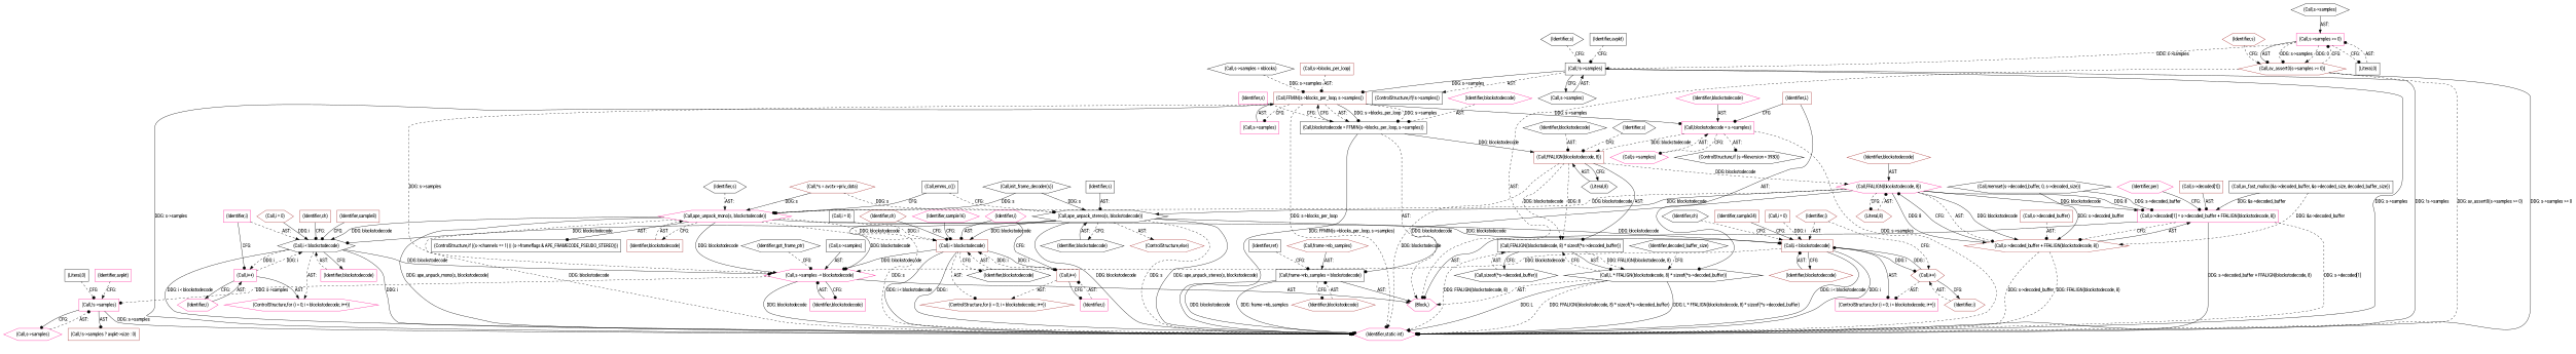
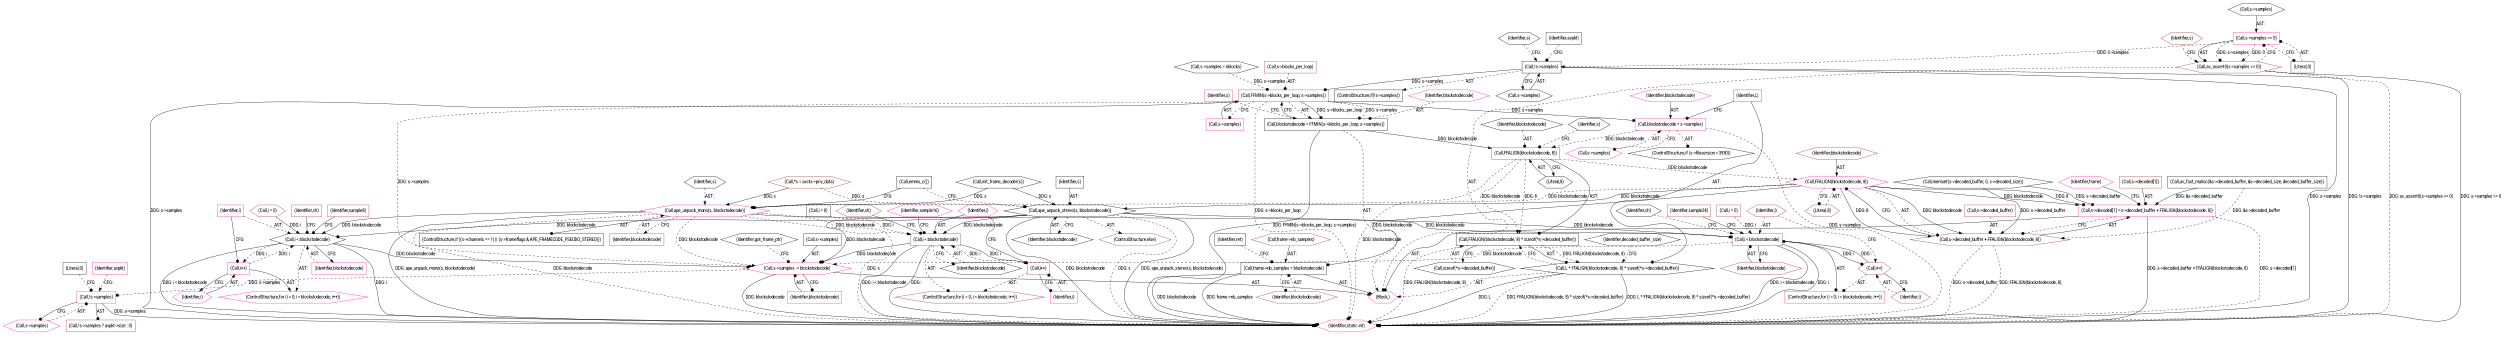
  digraph {
    fontname="Roboto Condensed"
    node [color=black fontname="Roboto Condensed" shape=hexagon]
    edge [arrowhead=normal fontname="Roboto Condensed" style=solid]
    n1 [color=deeppink label="(Call,s->samples >= 0)" shape=box]
    n2 [color=brown label="(Call,av_assert0(s->samples >= 0))"]
    n3 [label="(Call,!s->samples)" shape=box]
    n4 [label="(Literal,0)" shape=box]
    n5 [color=deeppink label="(Identifier,static int)"]
    n6 [color=deeppink label="(Block,)"]
    n7 [color=brown label="(Call,FFMIN(s->blocks_per_loop, s->samples))" shape=box]
    n8 [label="(Call,s->samples)"]
    n9 [label="(ControlStructure,if(!s->samples))" shape=box]
    n10 [label="(Call,blockstodecode = FFMIN(s->blocks_per_loop, s->samples))" shape=box]
    n11 [color=deeppink label="(Call,s->samples -= blockstodecode)"]
    n12 [color=deeppink label="(Call,blockstodecode = s->samples)" shape=box]
    n13 [color=deeppink label="(Call,s->samples)" shape=box]
    n14 [color=brown label="(Call,FFALIGN(blockstodecode, 8))" shape=box]
    n15 [color=deeppink label="(Call,!s->samples)" shape=box]
    n16 [color=deeppink label="(Identifier,blockstodecode)" shape=box]
    n17 [label="(ControlStructure,if (s->fileversion < 3930))"]
    n18 [color=deeppink label="(Call,s->samples)"]
    n19 [label="(Call,FFALIGN(blockstodecode, 8) * sizeof(*s->decoded_buffer))" shape=box]
    n20 [color=deeppink label="(Call,FFALIGN(blockstodecode, 8))"]
    n21 [label="(Literal,8)"]
    n22 [label="(Call,L * FFALIGN(blockstodecode, 8) * sizeof(*s->decoded_buffer))"]
    n23 [label="(Call,sizeof(*s->decoded_buffer))"]
    n24 [color=deeppink label="(Call,s->decoded[1] = s->decoded_buffer + FFALIGN(blockstodecode, 8))" shape=box]
    n25 [color=brown label="(Call,s->decoded_buffer + FFALIGN(blockstodecode, 8))"]
    n26 [label="(Call,frame->nb_samples = blockstodecode)" shape=box]
    n27 [color=deeppink label="(Call,ape_unpack_mono(s, blockstodecode))"]
    n28 [label="(Call,ape_unpack_stereo(s, blockstodecode))"]
    n29 [color=brown label="(Literal,8)"]
    n30 [color=brown label="(Identifier,blockstodecode)"]
    n31 [label="(Call,i < blockstodecode)"]
    n32 [color=brown label="(Call,i < blockstodecode)" shape=box]
    n33 [color=brown label="(Call,i < blockstodecode)" shape=box]
    n34 [color=brown label="(Identifier,blockstodecode)" shape=box]
    n35 [label="(ControlStructure,if ((s->channels == 1) || (s->frameflags & APE_FRAMECODE_PSEUDO_STEREO)))" shape=box]
    n36 [label="(Identifier,blockstodecode)"]
    n37 [color=brown label="(ControlStructure,else)"]
    n38 [color=deeppink label="(Call,i++)" shape=box]
    n39 [color=deeppink label="(ControlStructure,for (i = 0; i < blockstodecode; i++))"]
    n40 [color=deeppink label="(Identifier,blockstodecode)" shape=box]
    n41 [color=brown label="(Call,i++)" shape=box]
    n42 [label="(Identifier,blockstodecode)"]
    n43 [color=brown label="(ControlStructure,for (i = 0; i < blockstodecode; i++))"]
    n44 [color=brown label="(Call,i++)"]
    n45 [color=deeppink label="(ControlStructure,for (i = 0; i < blockstodecode; i++))" shape=box]
    n46 [color=brown label="(Identifier,blockstodecode)"]
    n47 [color=deeppink label="(Identifier,i)"]
    n48 [color=brown label="(Call,!s->samples ? avpkt->size : 0)" shape=box]
    n49 [color=deeppink label="(Call,s->samples)"]
    n50 [color=deeppink label="(Identifier,i)" shape=box]
    n51 [color=brown label="(Identifier,i)"]
    n52 [label="(Identifier,got_frame_ptr)"]
    n53 [color=deeppink label="(Identifier,s)" shape=box]
    n54 [label="(Identifier,s)" shape=box]
    n55 [label="(Identifier,s)"]
    n56 [color=deeppink label="(Identifier,sample16)"]
    n57 [color=brown label="(Identifier,sample24)" shape=box]
    n58 [color=brown label="(Call,i = 0)"]
    n59 [label="(Identifier,s)"]
    n60 [color=brown label="(Identifier,sample8)" shape=box]
    n61 [label="(Call,memset(s->decoded_buffer, 0, s->decoded_size))"]
    n62 [label="(Identifier,blockstodecode)"]
    n63 [label="(Identifier,decoded_buffer_size)"]
    n64 [label="(Identifier,ret)" shape=box]
    n65 [color=brown label="(Identifier,L)" shape=box]
    n66 [color=brown label="(Call,i = 0)" shape=box]
    n67 [color=brown label="(Identifier,ch)"]
    n68 [color=deeppink label="(Identifier,blockstodecode)"]
    n69 [color=brown label="(Identifier,s)"]
    n70 [label="(Call,av_fast_malloc(&s->decoded_buffer, &s->decoded_size, decoded_buffer_size))" shape=box]
    n71 [label="(Call,s->samples = nblocks)"]
-   n72 [color=deeppink label="(Identifier,per)"]
+   n72 [color=deeppink label="(Identifier,frame)"]
    n73 [label="(Call,emms_c())" shape=box]
    n74 [label="(Call,s->samples)"]
    n75 [label="(Identifier,s)"]
    n76 [color=deeppink label="(Identifier,avpkt)" shape=box]
    n77 [color=brown label="(Identifier,i)"]
    n78 [color=brown label="(Call,s->decoded_buffer)" shape=box]
    n79 [label="(Literal,0)" shape=box]
    n80 [color=brown label="(Identifier,blockstodecode)"]
    n81 [label="(Call,init_frame_decoder(s))"]
    n82 [color=brown label="(Call,s->blocks_per_loop)" shape=box]
    n83 [color=brown label="(Call,s->decoded[1])" shape=box]
    n84 [color=deeppink label="(Identifier,i)" shape=box]
    n85 [label="(Identifier,avpkt)" shape=box]
    n86 [color=deeppink label="(Identifier,i)"]
    n87 [label="(Identifier,ch)"]
    n88 [label="(Call,s->samples)" shape=box]
    n89 [color=brown label="(Call,frame->nb_samples)"]
    n90 [color=brown label="(Call,*s = avctx->priv_data)"]
    n91 [color=brown label="(Identifier,ch)" shape=box]
    n92 [label="(Call,i = 0)" shape=box]
    n93 [color=deeppink label="(Identifier,blockstodecode)"]
    n1 -> n2 [arrowhead=dot label="AST: "]
    n1 -> n2 [arrowhead=dot label="DDG: s->samples" style=dashed]
    n1 -> n2 [label="DDG: 0" style=dashed]
    n1 -> n3 [label="DDG: s->samples" style=dashed]
    n1 -> n4 [arrowhead=dot label="CFG: " style=dashed]
    n2 -> n1 [arrowhead=dot label="CFG: " style=dashed]
    n2 -> n5 [arrowhead=dot label="DDG: av_assert0(s->samples >= 0)" style=dashed]
    n2 -> n5 [label="DDG: s->samples >= 0"]
    n2 -> n6 [arrowhead=dot label="AST: " style=dashed]
    n3 -> n5 [label="DDG: !s->samples"]
    n3 -> n5 [label="DDG: s->samples"]
    n3 -> n7 [arrowhead=dot label="DDG: s->samples"]
    n3 -> n8 [label="CFG: "]
    n3 -> n9 [label="AST: " style=dashed]
    n4 -> n1 [arrowhead=dot label="AST: " style=dashed]
    n7 -> n5 [arrowhead=dot label="DDG: s->samples"]
    n7 -> n5 [arrowhead=dot label="DDG: s->blocks_per_loop" style=dashed]
    n7 -> n10 [label="AST: " style=dashed]
    n7 -> n10 [arrowhead=dot label="DDG: s->blocks_per_loop"]
    n7 -> n10 [arrowhead=dot label="DDG: s->samples" style=dashed]
    n7 -> n11 [label="DDG: s->samples" style=dashed]
    n7 -> n12 [arrowhead=dot label="DDG: s->samples"]
    n7 -> n13 [arrowhead=dot label="CFG: " style=dashed]
    n8 -> n3 [label="AST: "]
    n10 -> n5 [label="DDG: FFMIN(s->blocks_per_loop, s->samples)"]
    n10 -> n6 [label="AST: " style=dashed]
    n10 -> n7 [label="CFG: "]
    n10 -> n14 [label="DDG: blockstodecode"]
    n11 -> n5 [arrowhead=dot label="DDG: blockstodecode"]
    n11 -> n6 [label="AST: "]
    n11 -> n15 [arrowhead=dot label="DDG: s->samples" style=dashed]
    n11 -> n16 [arrowhead=dot label="CFG: "]
    n12 -> n5 [arrowhead=dot label="DDG: s->samples" style=dashed]
    n12 -> n14 [label="DDG: blockstodecode" style=dashed]
    n12 -> n17 [arrowhead=dot label="AST: " style=dashed]
    n12 -> n18 [arrowhead=dot label="CFG: " style=dashed]
    n13 -> n7 [label="AST: "]
    n14 -> n5 [label="DDG: blockstodecode" style=dashed]
    n14 -> n19 [arrowhead=dot label="AST: "]
    n14 -> n19 [label="DDG: blockstodecode" style=dashed]
    n14 -> n19 [label="DDG: 8" style=dashed]
    n14 -> n20 [label="DDG: blockstodecode" style=dashed]
    n14 -> n21 [label="CFG: "]
    n15 -> n5 [arrowhead=dot label="DDG: s->samples"]
    n15 -> n48 [arrowhead=dot label="AST: "]
    n15 -> n49 [arrowhead=dot label="CFG: "]
    n16 -> n11 [arrowhead=dot label="AST: "]
    n18 -> n12 [label="AST: " style=dashed]
    n19 -> n5 [label="DDG: FFALIGN(blockstodecode, 8)" style=dashed]
    n19 -> n22 [arrowhead=dot label="AST: "]
    n19 -> n22 [label="DDG: FFALIGN(blockstodecode, 8)" style=dashed]
    n19 -> n23 [label="CFG: "]
    n20 -> n24 [label="DDG: blockstodecode"]
    n20 -> n24 [arrowhead=dot label="DDG: 8"]
    n20 -> n25 [arrowhead=dot label="AST: " style=dashed]
    n20 -> n25 [label="DDG: blockstodecode"]
    n20 -> n25 [label="DDG: 8"]
    n20 -> n26 [arrowhead=dot label="DDG: blockstodecode"]
    n20 -> n27 [arrowhead=dot label="DDG: blockstodecode" style=dashed]
    n20 -> n28 [label="DDG: blockstodecode"]
    n20 -> n29 [arrowhead=dot label="CFG: " style=dashed]
    n21 -> n14 [label="AST: "]
    n22 -> n5 [label="DDG: FFALIGN(blockstodecode, 8) * sizeof(*s->decoded_buffer)" style=dashed]
    n22 -> n5 [arrowhead=dot label="DDG: L * FFALIGN(blockstodecode, 8) * sizeof(*s->decoded_buffer)"]
    n22 -> n5 [arrowhead=dot label="DDG: L"]
    n22 -> n6 [label="AST: " style=dashed]
    n22 -> n19 [label="CFG: " style=dashed]
    n23 -> n19 [label="AST: " style=dashed]
    n24 -> n5 [arrowhead=dot label="DDG: s->decoded_buffer + FFALIGN(blockstodecode, 8)"]
    n24 -> n5 [arrowhead=dot label="DDG: s->decoded[1]" style=dashed]
    n24 -> n6 [arrowhead=dot label="AST: "]
    n24 -> n25 [arrowhead=dot label="CFG: " style=dashed]
    n25 -> n5 [label="DDG: s->decoded_buffer" style=dashed]
    n25 -> n5 [arrowhead=dot label="DDG: FFALIGN(blockstodecode, 8)" style=dashed]
    n25 -> n20 [arrowhead=dot label="CFG: "]
    n25 -> n24 [label="AST: "]
    n26 -> n5 [arrowhead=dot label="DDG: blockstodecode"]
    n26 -> n5 [label="DDG: frame->nb_samples"]
    n26 -> n6 [label="AST: "]
    n26 -> n30 [arrowhead=dot label="CFG: " style=dashed]
    n27 -> n5 [label="DDG: ape_unpack_mono(s, blockstodecode)"]
    n27 -> n5 [label="DDG: blockstodecode" style=dashed]
    n27 -> n5 [arrowhead=dot label="DDG: s" style=dashed]
-   n27 -> n11 [label="DDG: blockstodecode"]
+   n27 -> n11 [label="DDG: blockstodecode" style=dashed]
    n27 -> n31 [label="DDG: blockstodecode"]
    n27 -> n32 [label="DDG: blockstodecode" style=dashed]
    n27 -> n33 [arrowhead=dot label="DDG: blockstodecode"]
    n27 -> n34 [label="CFG: " style=dashed]
    n27 -> n35 [arrowhead=dot label="AST: "]
    n28 -> n5 [arrowhead=dot label="DDG: ape_unpack_stereo(s, blockstodecode)"]
    n28 -> n5 [arrowhead=dot label="DDG: blockstodecode"]
    n28 -> n5 [label="DDG: s" style=dashed]
    n28 -> n11 [arrowhead=dot label="DDG: blockstodecode"]
    n28 -> n31 [arrowhead=dot label="DDG: blockstodecode"]
    n28 -> n32 [label="DDG: blockstodecode"]
    n28 -> n33 [label="DDG: blockstodecode"]
    n28 -> n36 [label="CFG: " style=dashed]
    n28 -> n37 [label="AST: " style=dashed]
    n29 -> n20 [arrowhead=dot label="AST: " style=dashed]
    n30 -> n26 [arrowhead=dot label="AST: " style=dashed]
    n31 -> n5 [arrowhead=dot label="DDG: i"]
    n31 -> n5 [arrowhead=dot label="DDG: i < blockstodecode"]
    n31 -> n11 [arrowhead=dot label="DDG: blockstodecode"]
    n31 -> n38 [label="DDG: i" style=dashed]
    n31 -> n39 [label="AST: " style=dashed]
    n31 -> n40 [label="CFG: "]
    n32 -> n5 [label="DDG: i < blockstodecode"]
    n32 -> n5 [arrowhead=dot label="DDG: i"]
    n32 -> n11 [arrowhead=dot label="DDG: blockstodecode"]
    n32 -> n41 [label="DDG: i"]
    n32 -> n42 [arrowhead=dot label="CFG: " style=dashed]
    n32 -> n43 [arrowhead=dot label="AST: " style=dashed]
    n33 -> n5 [arrowhead=dot label="DDG: i < blockstodecode"]
    n33 -> n5 [arrowhead=dot label="DDG: i"]
    n33 -> n11 [label="DDG: blockstodecode" style=dashed]
    n33 -> n44 [arrowhead=dot label="DDG: i"]
    n33 -> n45 [arrowhead=dot label="AST: "]
    n33 -> n46 [label="CFG: "]
    n34 -> n27 [label="AST: " style=dashed]
    n36 -> n28 [label="AST: "]
    n38 -> n31 [label="DDG: i" style=dashed]
    n38 -> n39 [label="AST: "]
    n38 -> n47 [label="CFG: "]
    n40 -> n31 [label="AST: " style=dashed]
    n41 -> n32 [label="DDG: i" style=dashed]
    n41 -> n43 [label="AST: " style=dashed]
    n41 -> n50 [arrowhead=dot label="CFG: "]
    n42 -> n32 [label="AST: " style=dashed]
    n44 -> n33 [arrowhead=dot label="DDG: i"]
    n44 -> n45 [arrowhead=dot label="AST: " style=dashed]
    n44 -> n51 [label="CFG: "]
    n46 -> n33 [arrowhead=dot label="AST: "]
    n47 -> n38 [label="AST: "]
    n49 -> n15 [arrowhead=dot label="AST: " style=dashed]
    n50 -> n41 [arrowhead=dot label="AST: " style=dashed]
    n51 -> n44 [label="AST: " style=dashed]
    n52 -> n11 [arrowhead=dot label="CFG: " style=dashed]
    n53 -> n10 [label="CFG: " style=dashed]
    n54 -> n28 [arrowhead=dot label="AST: "]
    n55 -> n27 [label="AST: " style=dashed]
    n56 -> n32 [arrowhead=dot label="CFG: "]
    n57 -> n33 [label="CFG: "]
    n58 -> n31 [label="DDG: i"]
    n59 -> n14 [arrowhead=dot label="CFG: " style=dashed]
    n60 -> n31 [arrowhead=dot label="CFG: "]
    n61 -> n24 [arrowhead=dot label="DDG: s->decoded_buffer"]
    n61 -> n25 [label="DDG: s->decoded_buffer"]
    n62 -> n14 [arrowhead=dot label="AST: " style=dashed]
    n63 -> n22 [label="CFG: " style=dashed]
    n64 -> n26 [arrowhead=dot label="CFG: " style=dashed]
    n65 -> n12 [arrowhead=dot label="CFG: "]
    n65 -> n22 [arrowhead=dot label="AST: "]
    n66 -> n33 [label="DDG: i" style=dashed]
    n67 -> n32 [arrowhead=dot label="CFG: "]
    n68 -> n10 [arrowhead=dot label="AST: " style=dashed]
    n69 -> n2 [label="CFG: " style=dashed]
    n70 -> n24 [label="DDG: &s->decoded_buffer"]
    n70 -> n25 [label="DDG: &s->decoded_buffer" style=dashed]
    n71 -> n7 [arrowhead=dot label="DDG: s->samples" style=dashed]
    n72 -> n24 [arrowhead=dot label="CFG: "]
    n73 -> n27 [arrowhead=dot label="CFG: "]
    n73 -> n28 [arrowhead=dot label="CFG: " style=dashed]
    n74 -> n1 [label="AST: "]
    n75 -> n3 [label="CFG: " style=dashed]
    n76 -> n15 [label="CFG: " style=dashed]
    n77 -> n33 [label="AST: " style=dashed]
    n77 -> n44 [label="CFG: " style=dashed]
    n78 -> n25 [arrowhead=dot label="AST: " style=dashed]
    n79 -> n15 [arrowhead=dot label="CFG: " style=dashed]
    n80 -> n20 [label="AST: "]
    n81 -> n27 [label="DDG: s"]
    n81 -> n28 [label="DDG: s"]
    n82 -> n7 [arrowhead=dot label="AST: " style=dashed]
    n83 -> n24 [arrowhead=dot label="AST: "]
    n84 -> n31 [label="AST: " style=dashed]
    n84 -> n38 [arrowhead=dot label="CFG: "]
    n85 -> n3 [arrowhead=dot label="CFG: " style=dashed]
    n86 -> n32 [arrowhead=dot label="AST: "]
    n86 -> n41 [arrowhead=dot label="CFG: "]
    n87 -> n33 [label="CFG: " style=dashed]
    n88 -> n11 [label="AST: "]
    n89 -> n26 [label="AST: "]
    n90 -> n27 [label="DDG: s"]
    n90 -> n28 [label="DDG: s" style=dashed]
    n91 -> n31 [arrowhead=dot label="CFG: "]
    n92 -> n32 [label="DDG: i" style=dashed]
    n93 -> n12 [label="AST: "]
  }
